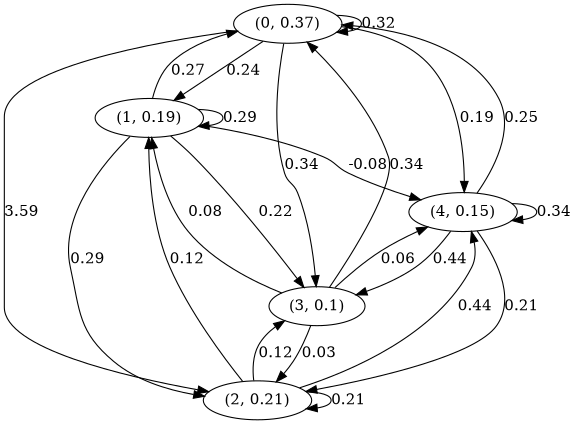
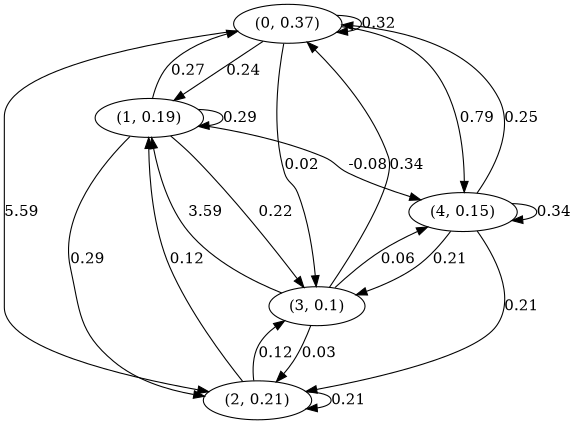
  digraph {
    n1 [label="(0, 0.37)"]
    n2 [label="(1, 0.19)"]
    n3 [label="(2, 0.21)"]
    n4 [label="(3, 0.1)"]
    n5 [label="(4, 0.15)"]
    n1 -> n1 [label=0.32]
    n1 -> n2 [label=0.24]
-   n1 -> n3 [label=3.59]
-   n1 -> n4 [label=0.34]
-   n1 -> n5 [label=0.19]
+   n1 -> n3 [label=5.59]
+   n1 -> n4 [label=0.02]
+   n1 -> n5 [label=0.79]
    n2 -> n1 [label=0.27]
    n2 -> n2 [label=0.29]
    n2 -> n3 [label=0.29]
    n2 -> n4 [label=0.22]
    n2 -> n5 [label=-0.08]
    n3 -> n2 [label=0.12]
    n3 -> n3 [label=0.21]
    n3 -> n4 [label=0.12]
-   n3 -> n5 [label=0.44]
    n4 -> n1 [label=0.34]
-   n4 -> n2 [label=0.08]
+   n4 -> n2 [label=3.59]
    n4 -> n3 [label=0.03]
    n4 -> n5 [label=0.06]
    n5 -> n1 [label=0.25]
    n5 -> n3 [label=0.21]
-   n5 -> n4 [label=0.44]
+   n5 -> n4 [label=0.21]
    n5 -> n5 [label=0.34]
  }
